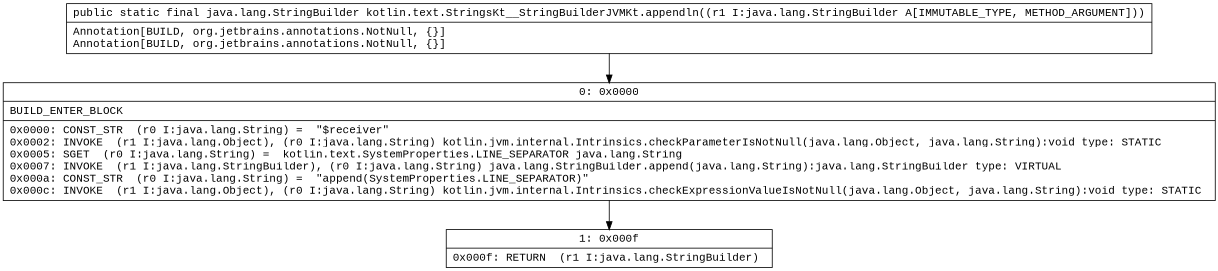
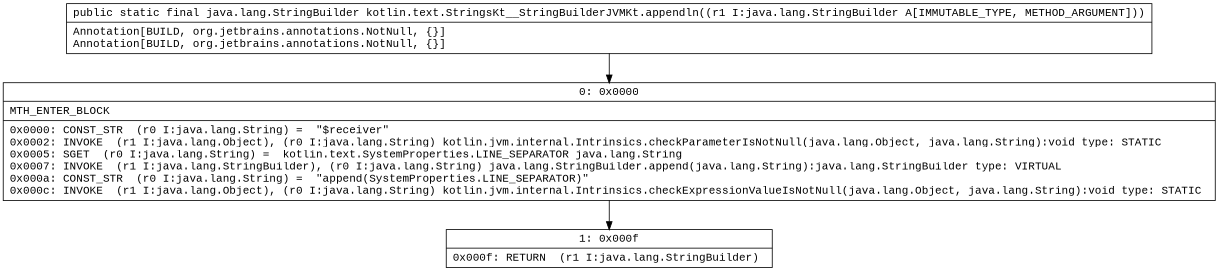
  digraph {
    fontname="Liberation Mono"
    node [shape=record fontname="Liberation Mono"]
    edge [fontname="Liberation Mono"]
-   n1 [label="{0\:\ 0x0000|BUILD_ENTER_BLOCK\l|0x0000: CONST_STR  (r0 I:java.lang.String) =  \"$receiver\" \l0x0002: INVOKE  (r1 I:java.lang.Object), (r0 I:java.lang.String) kotlin.jvm.internal.Intrinsics.checkParameterIsNotNull(java.lang.Object, java.lang.String):void type: STATIC \l0x0005: SGET  (r0 I:java.lang.String) =  kotlin.text.SystemProperties.LINE_SEPARATOR java.lang.String \l0x0007: INVOKE  (r1 I:java.lang.StringBuilder), (r0 I:java.lang.String) java.lang.StringBuilder.append(java.lang.String):java.lang.StringBuilder type: VIRTUAL \l0x000a: CONST_STR  (r0 I:java.lang.String) =  \"append(SystemProperties.LINE_SEPARATOR)\" \l0x000c: INVOKE  (r1 I:java.lang.Object), (r0 I:java.lang.String) kotlin.jvm.internal.Intrinsics.checkExpressionValueIsNotNull(java.lang.Object, java.lang.String):void type: STATIC \l}"]
+   n1 [label="{0\:\ 0x0000|MTH_ENTER_BLOCK\l|0x0000: CONST_STR  (r0 I:java.lang.String) =  \"$receiver\" \l0x0002: INVOKE  (r1 I:java.lang.Object), (r0 I:java.lang.String) kotlin.jvm.internal.Intrinsics.checkParameterIsNotNull(java.lang.Object, java.lang.String):void type: STATIC \l0x0005: SGET  (r0 I:java.lang.String) =  kotlin.text.SystemProperties.LINE_SEPARATOR java.lang.String \l0x0007: INVOKE  (r1 I:java.lang.StringBuilder), (r0 I:java.lang.String) java.lang.StringBuilder.append(java.lang.String):java.lang.StringBuilder type: VIRTUAL \l0x000a: CONST_STR  (r0 I:java.lang.String) =  \"append(SystemProperties.LINE_SEPARATOR)\" \l0x000c: INVOKE  (r1 I:java.lang.Object), (r0 I:java.lang.String) kotlin.jvm.internal.Intrinsics.checkExpressionValueIsNotNull(java.lang.Object, java.lang.String):void type: STATIC \l}"]
    n2 [label="{1\:\ 0x000f|0x000f: RETURN  (r1 I:java.lang.StringBuilder) \l}"]
    n3 [label="{public static final java.lang.StringBuilder kotlin.text.StringsKt__StringBuilderJVMKt.appendln((r1 I:java.lang.StringBuilder A[IMMUTABLE_TYPE, METHOD_ARGUMENT]))  | Annotation[BUILD, org.jetbrains.annotations.NotNull, \{\}]\lAnnotation[BUILD, org.jetbrains.annotations.NotNull, \{\}]\l}"]
    n1 -> n2
    n3 -> n1
  }
